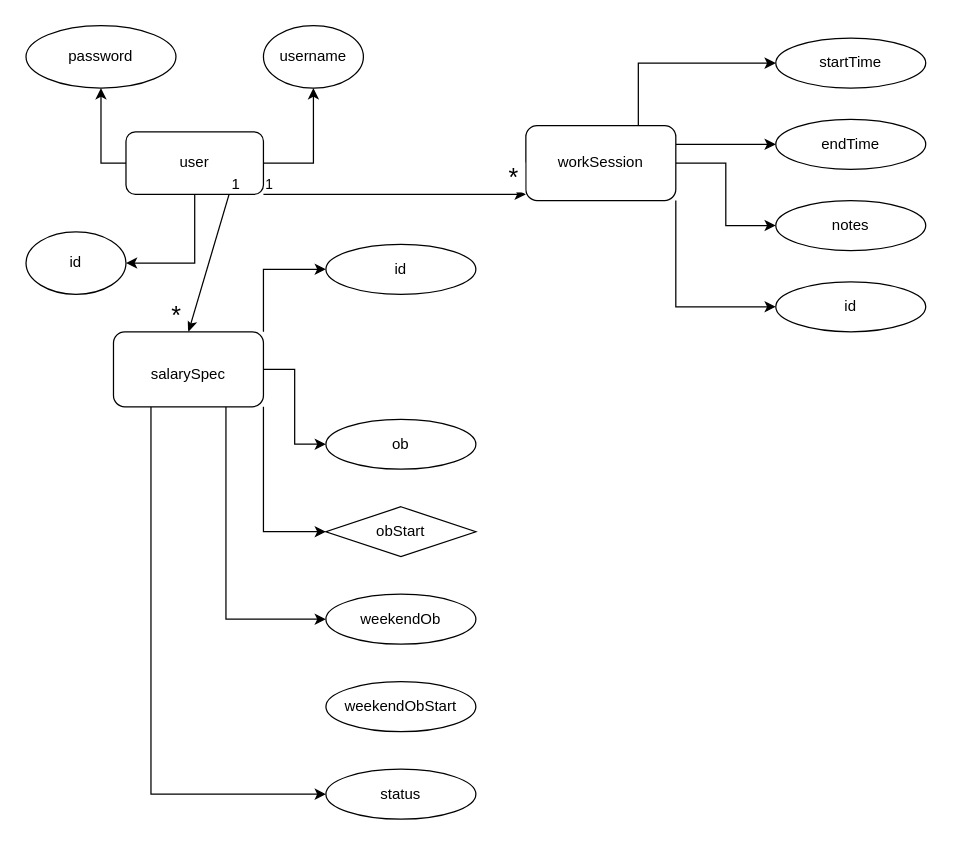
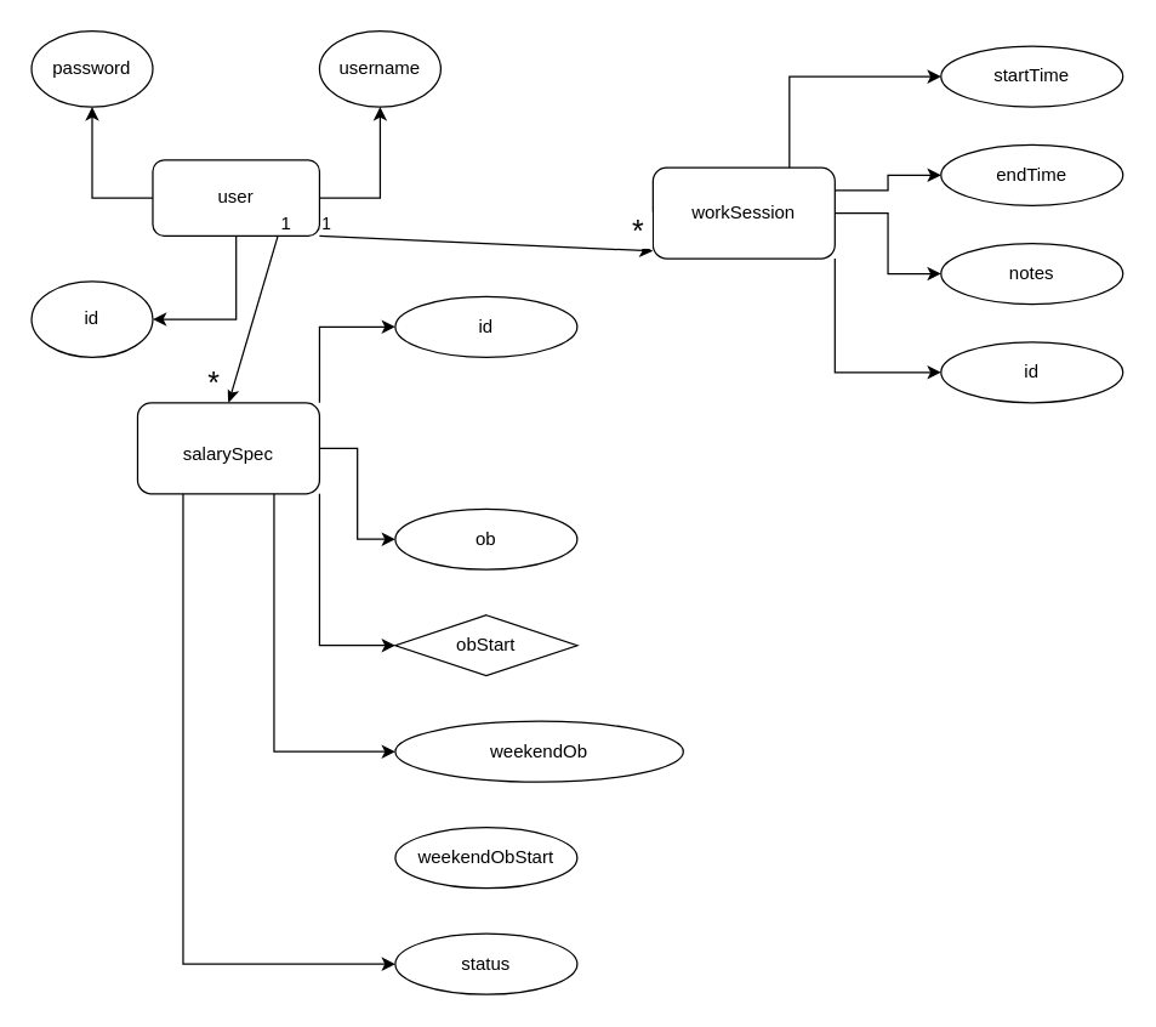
  <mxCell id="0" />
  <mxCell id="1" parent="0" />
  <mxCell id="2" style="edgeStyle=orthogonalEdgeStyle;rounded=0;orthogonalLoop=1;jettySize=auto;html=1;exitX=0;exitY=0.5;exitDx=0;exitDy=0;entryX=0.5;entryY=1;entryDx=0;entryDy=0;" edge="1" parent="1" source="5" target="6"><mxGeometry relative="1" as="geometry" /></mxCell>
  <mxCell id="3" style="edgeStyle=orthogonalEdgeStyle;rounded=0;orthogonalLoop=1;jettySize=auto;html=1;exitX=1;exitY=0.5;exitDx=0;exitDy=0;entryX=0.5;entryY=1;entryDx=0;entryDy=0;" edge="1" parent="1" source="5" target="7"><mxGeometry relative="1" as="geometry" /></mxCell>
  <mxCell id="4" style="edgeStyle=orthogonalEdgeStyle;rounded=0;orthogonalLoop=1;jettySize=auto;html=1;exitX=0.5;exitY=1;exitDx=0;exitDy=0;entryX=1;entryY=0.5;entryDx=0;entryDy=0;" edge="1" parent="1" source="5" target="8"><mxGeometry relative="1" as="geometry" /></mxCell>
  <mxCell id="5" value="user" style="rounded=1;whiteSpace=wrap;html=1;" vertex="1" parent="1"><mxGeometry x="100" y="105" width="110" height="50" as="geometry" /></mxCell>
- <mxCell id="6" value="password" style="ellipse;whiteSpace=wrap;html=1;" vertex="1" parent="1"><mxGeometry x="20" y="20" width="120" height="50" as="geometry" /></mxCell>
+ <mxCell id="6" value="password" style="ellipse;whiteSpace=wrap;html=1;" vertex="1" parent="1"><mxGeometry x="20" y="20" width="80" height="50" as="geometry" /></mxCell>
  <mxCell id="7" value="username" style="ellipse;whiteSpace=wrap;html=1;" vertex="1" parent="1"><mxGeometry x="210" y="20" width="80" height="50" as="geometry" /></mxCell>
  <mxCell id="8" value="id" style="ellipse;whiteSpace=wrap;html=1;" vertex="1" parent="1"><mxGeometry x="20" y="185" width="80" height="50" as="geometry" /></mxCell>
  <mxCell id="9" style="edgeStyle=orthogonalEdgeStyle;rounded=0;orthogonalLoop=1;jettySize=auto;html=1;entryX=0;entryY=0.5;entryDx=0;entryDy=0;exitX=0.75;exitY=0;exitDx=0;exitDy=0;" edge="1" parent="1" source="13" target="14"><mxGeometry relative="1" as="geometry"><mxPoint x="510" y="50" as="sourcePoint" /></mxGeometry></mxCell>
  <mxCell id="10" style="edgeStyle=orthogonalEdgeStyle;rounded=0;orthogonalLoop=1;jettySize=auto;html=1;exitX=1;exitY=0.25;exitDx=0;exitDy=0;entryX=0;entryY=0.5;entryDx=0;entryDy=0;" edge="1" parent="1" source="13" target="15"><mxGeometry relative="1" as="geometry" /></mxCell>
  <mxCell id="11" style="edgeStyle=orthogonalEdgeStyle;rounded=0;orthogonalLoop=1;jettySize=auto;html=1;exitX=1;exitY=0.5;exitDx=0;exitDy=0;fontSize=20;" edge="1" parent="1" source="13" target="19"><mxGeometry relative="1" as="geometry" /></mxCell>
  <mxCell id="12" style="edgeStyle=orthogonalEdgeStyle;rounded=0;orthogonalLoop=1;jettySize=auto;html=1;exitX=1;exitY=1;exitDx=0;exitDy=0;entryX=0;entryY=0.5;entryDx=0;entryDy=0;fontSize=20;" edge="1" parent="1" source="13" target="29"><mxGeometry relative="1" as="geometry" /></mxCell>
- <mxCell id="13" value="workSession" style="rounded=1;whiteSpace=wrap;html=1;" vertex="1" parent="1"><mxGeometry x="420" y="100" width="120" height="60" as="geometry" /></mxCell>
+ <mxCell id="13" value="workSession" style="rounded=1;whiteSpace=wrap;html=1;" vertex="1" parent="1"><mxGeometry x="430" y="110" width="120" height="60" as="geometry" /></mxCell>
  <mxCell id="14" value="startTime" style="ellipse;whiteSpace=wrap;html=1;" vertex="1" parent="1"><mxGeometry x="620" y="30" width="120" height="40" as="geometry" /></mxCell>
  <mxCell id="15" value="endTime" style="ellipse;whiteSpace=wrap;html=1;" vertex="1" parent="1"><mxGeometry x="620" y="95" width="120" height="40" as="geometry" /></mxCell>
  <mxCell id="16" value="" style="endArrow=classic;html=1;rounded=0;entryX=0;entryY=0.917;entryDx=0;entryDy=0;exitX=1;exitY=1;exitDx=0;exitDy=0;entryPerimeter=0;" edge="1" parent="1" source="5" target="13"><mxGeometry relative="1" as="geometry"><mxPoint x="220" y="145" as="sourcePoint" /><mxPoint x="460" y="245" as="targetPoint" /><Array as="points" /></mxGeometry></mxCell>
  <mxCell id="17" value="1" style="edgeLabel;resizable=0;html=1;align=left;verticalAlign=bottom;" connectable="0" vertex="1" parent="16"><mxGeometry x="-1" relative="1" as="geometry" /></mxCell>
  <mxCell id="18" value="&lt;font style=&quot;font-size: 20px;&quot;&gt;*&amp;nbsp;&lt;/font&gt;" style="edgeLabel;resizable=0;html=1;align=right;verticalAlign=bottom;" connectable="0" vertex="1" parent="16"><mxGeometry x="1" relative="1" as="geometry" /></mxCell>
  <mxCell id="19" value="notes" style="ellipse;whiteSpace=wrap;html=1;" vertex="1" parent="1"><mxGeometry x="620" y="160" width="120" height="40" as="geometry" /></mxCell>
  <mxCell id="20" style="edgeStyle=orthogonalEdgeStyle;rounded=0;orthogonalLoop=1;jettySize=auto;html=1;exitX=1;exitY=0;exitDx=0;exitDy=0;entryX=0;entryY=0.5;entryDx=0;entryDy=0;fontSize=20;" edge="1" parent="1" source="25" target="30"><mxGeometry relative="1" as="geometry" /></mxCell>
  <mxCell id="21" style="edgeStyle=orthogonalEdgeStyle;rounded=0;orthogonalLoop=1;jettySize=auto;html=1;exitX=1;exitY=0.5;exitDx=0;exitDy=0;entryX=0;entryY=0.5;entryDx=0;entryDy=0;fontSize=20;" edge="1" parent="1" source="25" target="31"><mxGeometry relative="1" as="geometry" /></mxCell>
  <mxCell id="22" style="edgeStyle=orthogonalEdgeStyle;rounded=0;orthogonalLoop=1;jettySize=auto;html=1;exitX=1;exitY=1;exitDx=0;exitDy=0;entryX=0;entryY=0.5;entryDx=0;entryDy=0;fontSize=20;" edge="1" parent="1" source="25" target="32"><mxGeometry relative="1" as="geometry" /></mxCell>
  <mxCell id="23" style="edgeStyle=orthogonalEdgeStyle;rounded=0;orthogonalLoop=1;jettySize=auto;html=1;exitX=0.75;exitY=1;exitDx=0;exitDy=0;entryX=0;entryY=0.5;entryDx=0;entryDy=0;fontSize=20;" edge="1" parent="1" source="25" target="33"><mxGeometry relative="1" as="geometry" /></mxCell>
  <mxCell id="24" style="edgeStyle=orthogonalEdgeStyle;rounded=0;orthogonalLoop=1;jettySize=auto;html=1;exitX=0.25;exitY=1;exitDx=0;exitDy=0;entryX=0;entryY=0.5;entryDx=0;entryDy=0;fontSize=20;" edge="1" parent="1" source="25" target="35"><mxGeometry relative="1" as="geometry" /></mxCell>
  <mxCell id="25" value="&lt;font style=&quot;font-size: 12px;&quot;&gt;salarySpec&lt;/font&gt;" style="rounded=1;whiteSpace=wrap;html=1;fontSize=20;" vertex="1" parent="1"><mxGeometry x="90" y="265" width="120" height="60" as="geometry" /></mxCell>
  <mxCell id="26" value="" style="endArrow=classic;html=1;rounded=0;fontSize=12;exitX=0.75;exitY=1;exitDx=0;exitDy=0;entryX=0.5;entryY=0;entryDx=0;entryDy=0;" edge="1" parent="1" source="5" target="25"><mxGeometry relative="1" as="geometry"><mxPoint x="300" y="235" as="sourcePoint" /><mxPoint x="230" y="345" as="targetPoint" /></mxGeometry></mxCell>
  <mxCell id="27" value="1" style="edgeLabel;resizable=0;html=1;align=left;verticalAlign=bottom;fontSize=12;" connectable="0" vertex="1" parent="26"><mxGeometry x="-1" relative="1" as="geometry" /></mxCell>
  <mxCell id="28" value="&lt;font style=&quot;font-size: 20px;&quot;&gt;*&amp;nbsp;&lt;br&gt;&lt;/font&gt;" style="edgeLabel;resizable=0;html=1;align=right;verticalAlign=bottom;fontSize=12;" connectable="0" vertex="1" parent="26"><mxGeometry x="1" relative="1" as="geometry" /></mxCell>
  <mxCell id="29" value="id" style="ellipse;whiteSpace=wrap;html=1;" vertex="1" parent="1"><mxGeometry x="620" y="225" width="120" height="40" as="geometry" /></mxCell>
  <mxCell id="30" value="id" style="ellipse;whiteSpace=wrap;html=1;" vertex="1" parent="1"><mxGeometry x="260" y="195" width="120" height="40" as="geometry" /></mxCell>
  <mxCell id="31" value="ob" style="ellipse;whiteSpace=wrap;html=1;" vertex="1" parent="1"><mxGeometry x="260" y="335" width="120" height="40" as="geometry" /></mxCell>
  <mxCell id="32" value="obStart" style="rhombus;whiteSpace=wrap;html=1;" vertex="1" parent="1"><mxGeometry x="260" y="405" width="120" height="40" as="geometry" /></mxCell>
- <mxCell id="33" value="weekendOb" style="ellipse;whiteSpace=wrap;html=1;" vertex="1" parent="1"><mxGeometry x="260" y="475" width="120" height="40" as="geometry" /></mxCell>
+ <mxCell id="33" value="weekendOb" style="ellipse;whiteSpace=wrap;html=1;" vertex="1" parent="1"><mxGeometry x="260" y="475" width="190" height="40" as="geometry" /></mxCell>
  <mxCell id="34" value="weekendObStart" style="ellipse;whiteSpace=wrap;html=1;" vertex="1" parent="1"><mxGeometry x="260" y="545" width="120" height="40" as="geometry" /></mxCell>
  <mxCell id="35" value="status" style="ellipse;whiteSpace=wrap;html=1;" vertex="1" parent="1"><mxGeometry x="260" y="615" width="120" height="40" as="geometry" /></mxCell>
